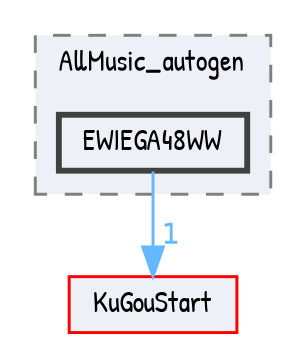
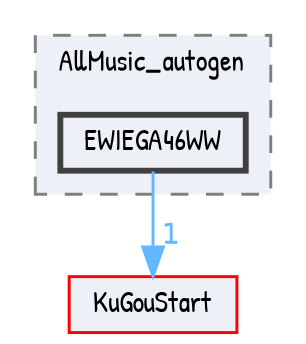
  digraph {
    compound=true
    fontname="Patrick Hand"
    node [fillcolor="#edf0f7" fontname="Patrick Hand" fontsize=10 shape=box]
-   n1 [color=grey25 height=0.2 label=EWIEGA48WW style="filled,bold" width=0.4]
+   n1 [color=grey25 height=0.2 label=EWIEGA46WW style="filled,bold" width=0.4]
    n2 [color=red height=0.2 label=KuGouStart style=filled width=0.4]
    subgraph cluster_1 {
      bgcolor="#edf0f7"
      fontsize=10
      label=AllMusic_autogen
      pencolor=grey50
      style="filled,dashed"
      n1
    }
    n1 -> n2 [color=steelblue1 fontcolor=steelblue1 fontname="Patrick Hand" fontsize=10 headlabel=1 labeldistance=1.5 labelfontname=Helvetica labelfontsize=10]
  }
